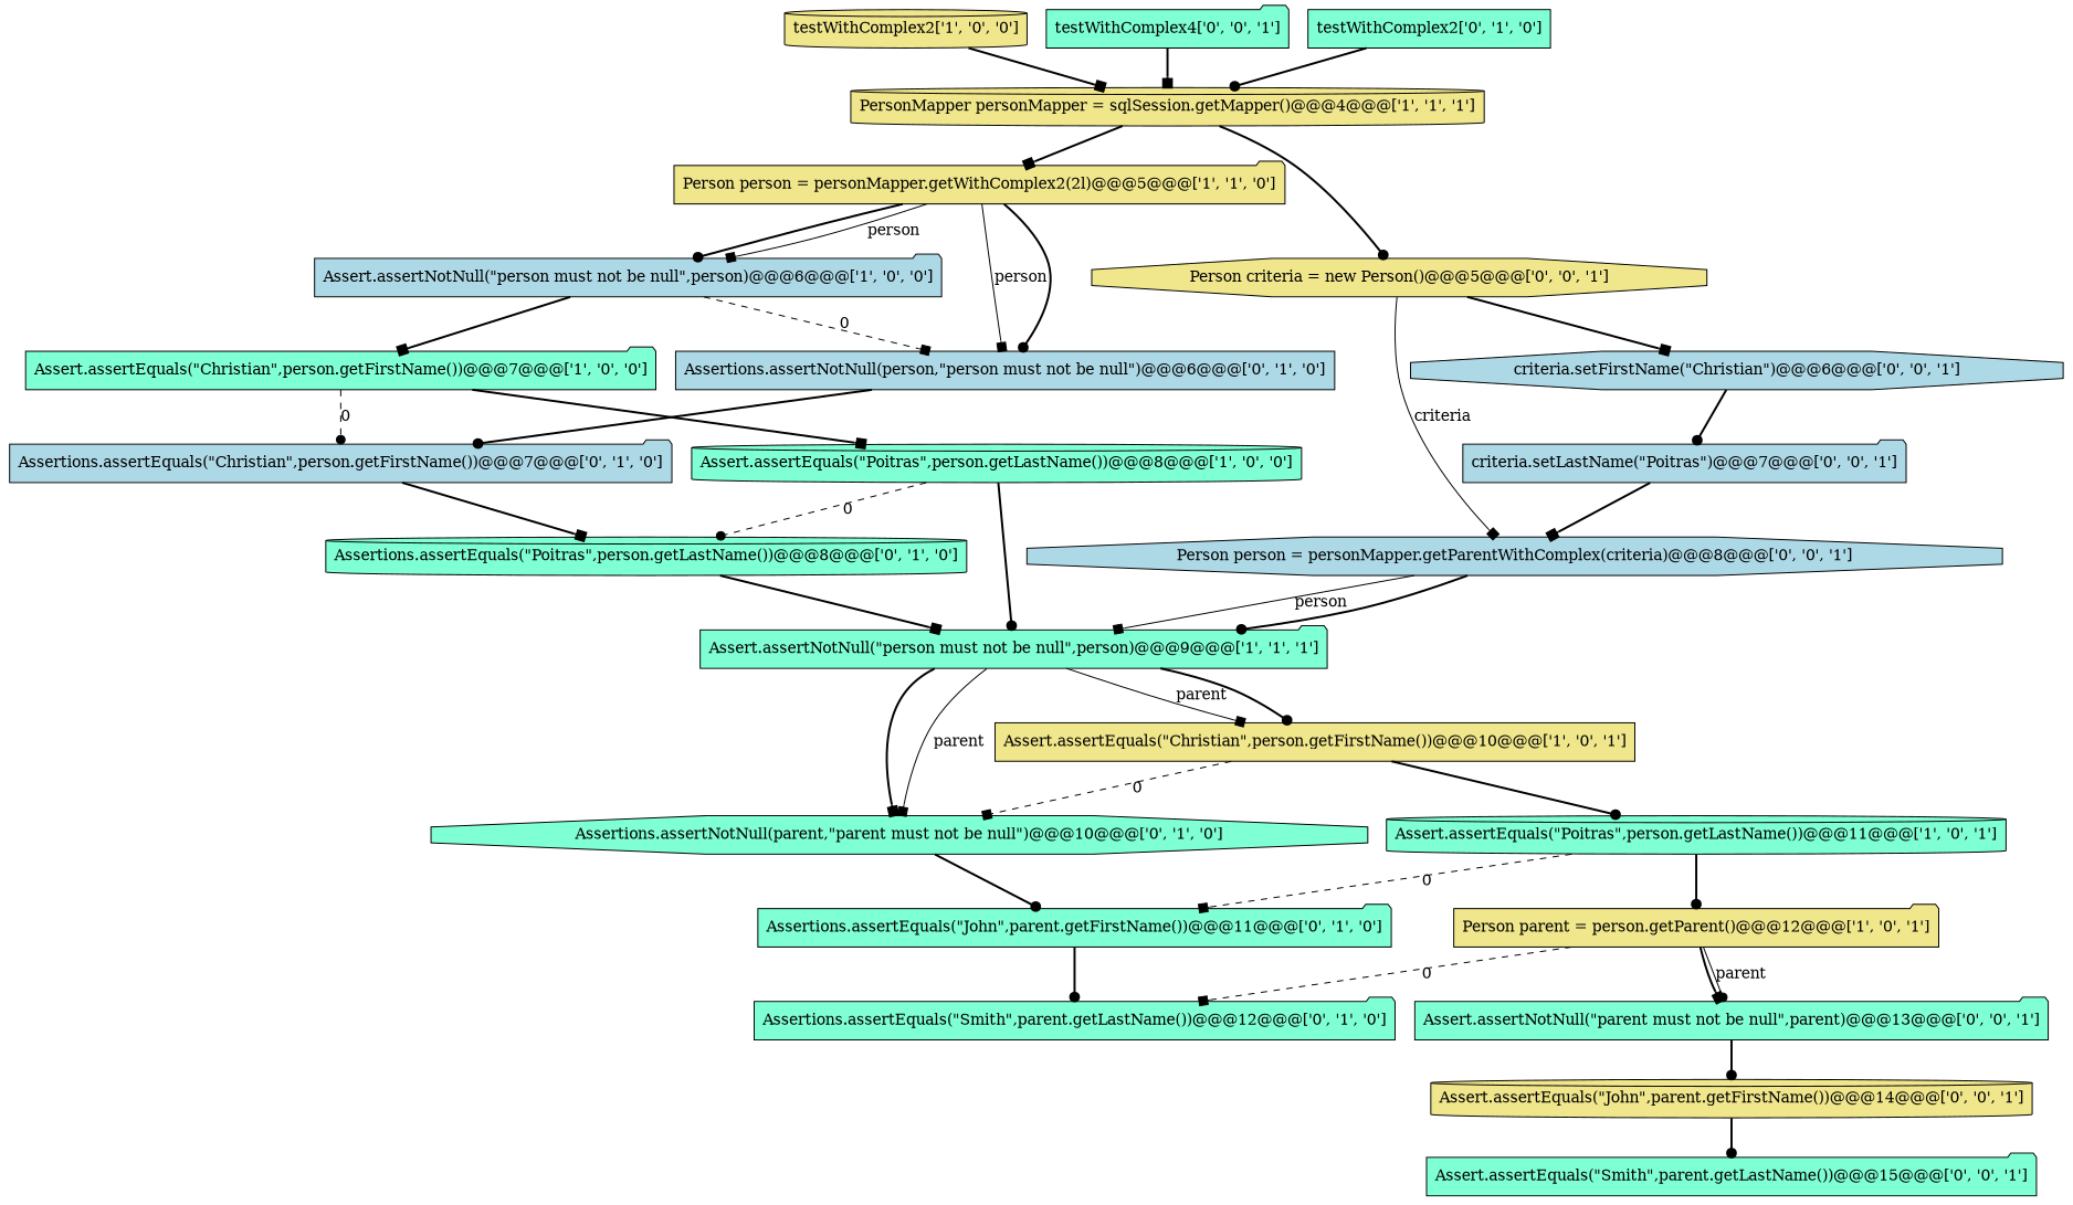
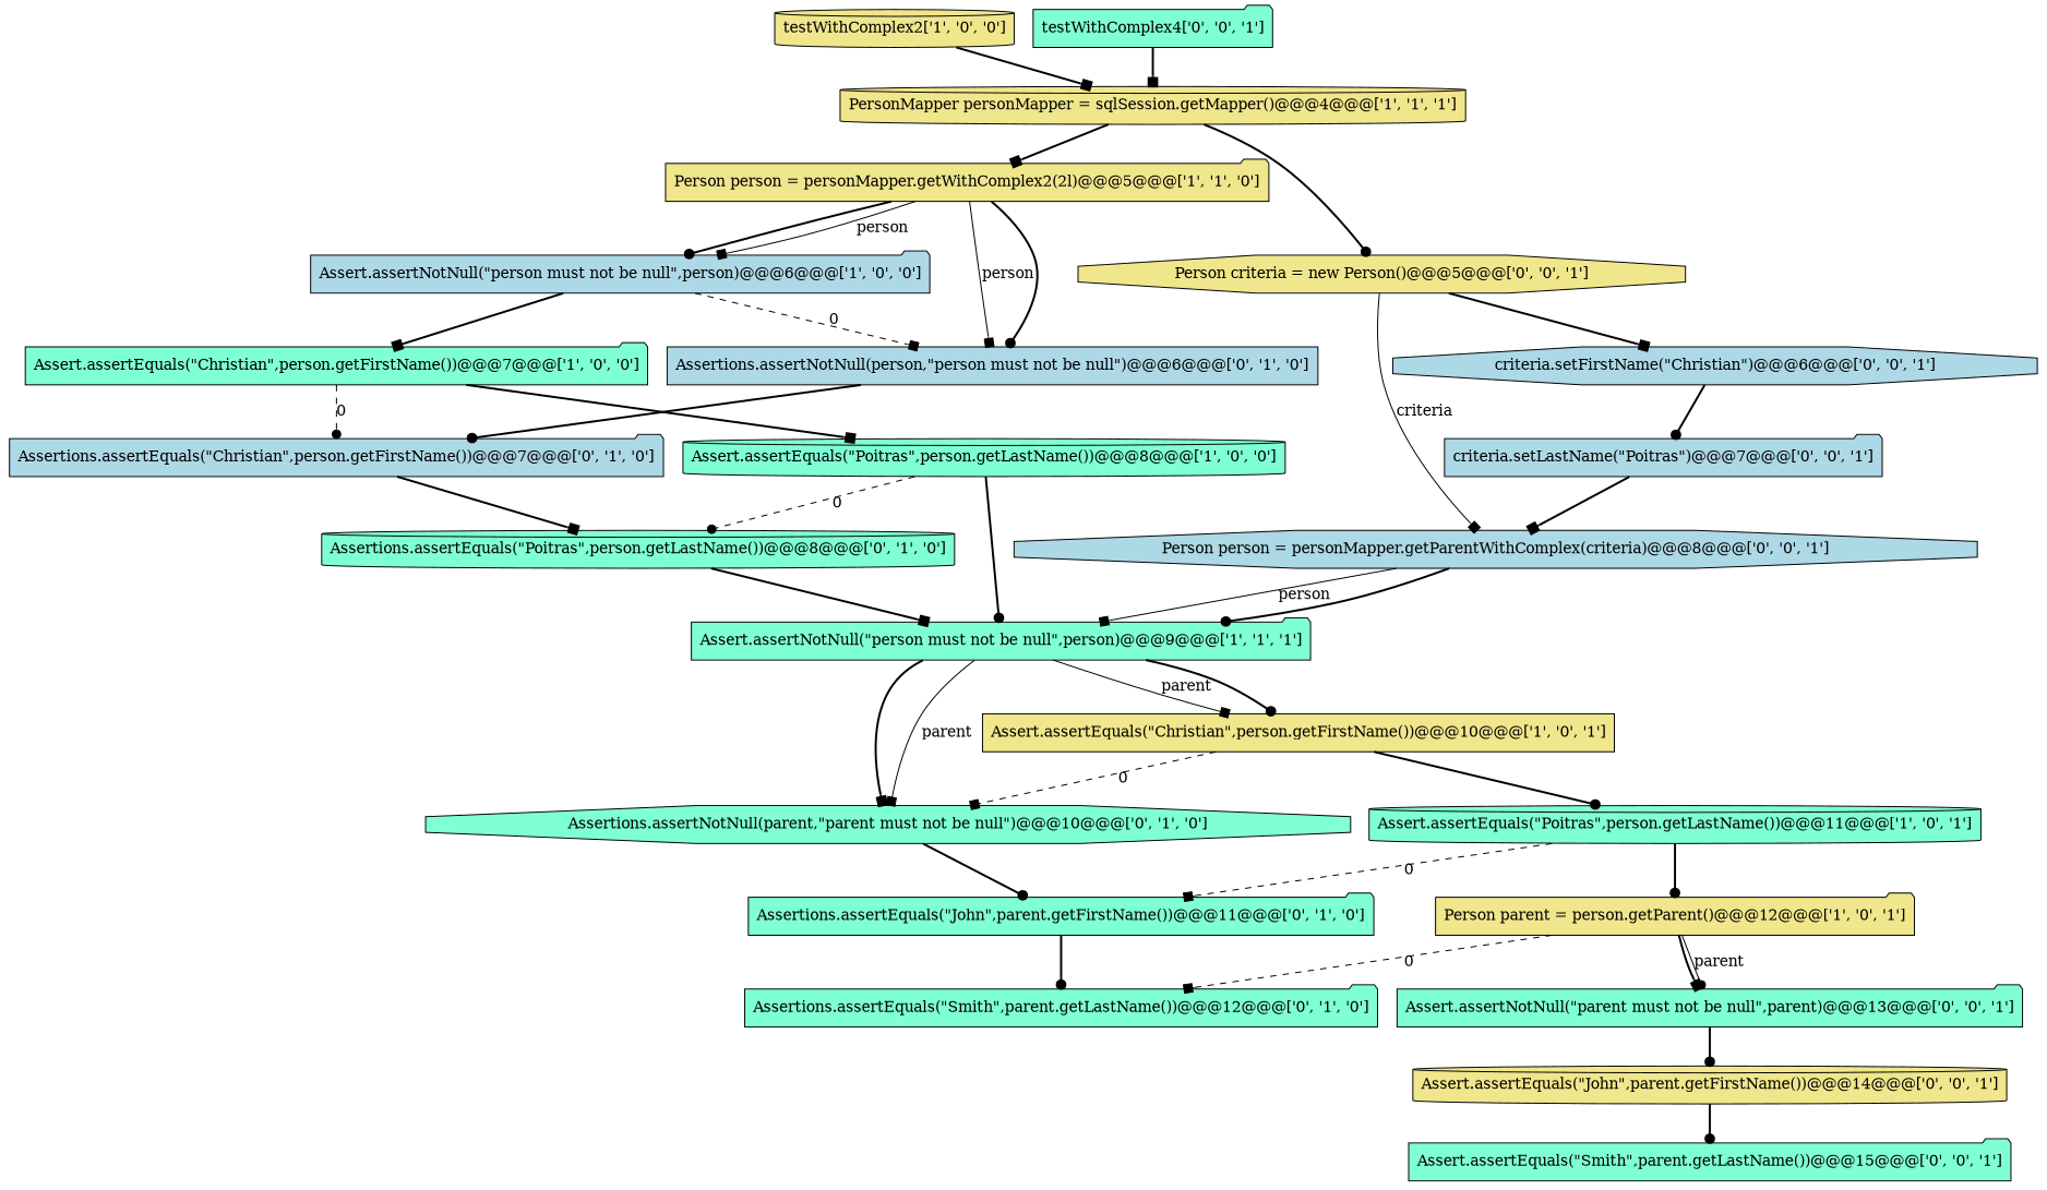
  digraph {
    node [fillcolor=aquamarine shape=folder style=filled]
    edge [arrowhead=box style=bold]
    n1 [fillcolor=lightblue label="Assertions.assertEquals(\"Christian\",person.getFirstName())@@@7@@@['0', '1', '0']"]
    n2 [label="Assertions.assertEquals(\"Poitras\",person.getLastName())@@@8@@@['0', '1', '0']" shape=cylinder]
    n3 [label="Assert.assertNotNull(\"person must not be null\",person)@@@9@@@['1', '1', '1']"]
    n4 [label="Assertions.assertEquals(\"Smith\",parent.getLastName())@@@12@@@['0', '1', '0']"]
    n5 [fillcolor=khaki label="Assert.assertEquals(\"Christian\",person.getFirstName())@@@10@@@['1', '0', '1']" shape=box]
    n6 [label="Assertions.assertNotNull(parent,\"parent must not be null\")@@@10@@@['0', '1', '0']" shape=octagon]
    n7 [label="Assert.assertEquals(\"Poitras\",person.getLastName())@@@11@@@['1', '0', '1']" shape=cylinder]
    n8 [label="Assertions.assertEquals(\"John\",parent.getFirstName())@@@11@@@['0', '1', '0']"]
    n9 [fillcolor=khaki label="Person parent = person.getParent()@@@12@@@['1', '0', '1']"]
    n10 [fillcolor=khaki label="testWithComplex2['1', '0', '0']" shape=cylinder]
    n11 [fillcolor=khaki label="PersonMapper personMapper = sqlSession.getMapper()@@@4@@@['1', '1', '1']" shape=cylinder]
    n12 [fillcolor=khaki label="Person criteria = new Person()@@@5@@@['0', '0', '1']" shape=octagon]
    n13 [fillcolor=khaki label="Person person = personMapper.getWithComplex2(2l)@@@5@@@['1', '1', '0']"]
    n14 [fillcolor=lightblue label="Assert.assertNotNull(\"person must not be null\",person)@@@6@@@['1', '0', '0']"]
    n15 [label="Assert.assertEquals(\"Christian\",person.getFirstName())@@@7@@@['1', '0', '0']"]
    n16 [fillcolor=lightblue label="Assertions.assertNotNull(person,\"person must not be null\")@@@6@@@['0', '1', '0']" shape=box]
    n17 [label="Assert.assertEquals(\"Poitras\",person.getLastName())@@@8@@@['1', '0', '0']" shape=cylinder]
    n18 [fillcolor=lightblue label="Person person = personMapper.getParentWithComplex(criteria)@@@8@@@['0', '0', '1']" shape=octagon]
    n19 [label="Assert.assertNotNull(\"parent must not be null\",parent)@@@13@@@['0', '0', '1']"]
    n20 [fillcolor=khaki label="Assert.assertEquals(\"John\",parent.getFirstName())@@@14@@@['0', '0', '1']" shape=cylinder]
    n21 [fillcolor=lightblue label="criteria.setLastName(\"Poitras\")@@@7@@@['0', '0', '1']"]
    n22 [label="testWithComplex4['0', '0', '1']"]
    n23 [fillcolor=lightblue label="criteria.setFirstName(\"Christian\")@@@6@@@['0', '0', '1']" shape=octagon]
    n24 [label="Assert.assertEquals(\"Smith\",parent.getLastName())@@@15@@@['0', '0', '1']"]
-   n25 [label="testWithComplex2['0', '1', '0']" shape=box]
    n1 -> n2
    n2 -> n3
    n3 -> n5 [label=parent style=solid]
    n3 -> n5 [arrowhead=dot]
    n3 -> n6
    n3 -> n6 [label=parent style=solid]
    n5 -> n6 [label=0 style=dashed]
    n5 -> n7 [arrowhead=dot]
    n6 -> n8 [arrowhead=dot]
    n7 -> n8 [label=0 style=dashed]
    n7 -> n9 [arrowhead=dot]
    n8 -> n4 [arrowhead=dot]
    n9 -> n4 [label=0 style=dashed]
    n9 -> n19
    n9 -> n19 [arrowhead=dot label=parent style=solid]
    n10 -> n11
    n11 -> n12 [arrowhead=dot]
    n11 -> n13
    n12 -> n18 [label=criteria style=solid]
    n12 -> n23
    n13 -> n14 [arrowhead=dot]
    n13 -> n14 [label=person style=solid]
    n13 -> n16 [label=person style=solid]
    n13 -> n16 [arrowhead=dot]
    n14 -> n15
    n14 -> n16 [label=0 style=dashed]
    n15 -> n1 [arrowhead=dot label=0 style=dashed]
    n15 -> n17
    n16 -> n1 [arrowhead=dot]
    n17 -> n2 [arrowhead=dot label=0 style=dashed]
    n17 -> n3 [arrowhead=dot]
    n18 -> n3 [label=person style=solid]
    n18 -> n3 [arrowhead=dot]
    n19 -> n20 [arrowhead=dot]
    n20 -> n24 [arrowhead=dot]
    n21 -> n18
    n22 -> n11
    n23 -> n21 [arrowhead=dot]
-   n25 -> n11 [arrowhead=dot]
  }
